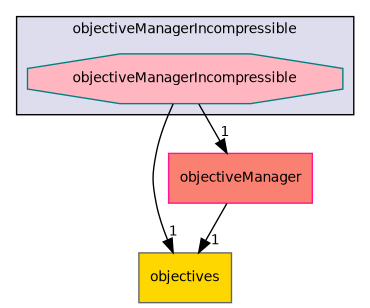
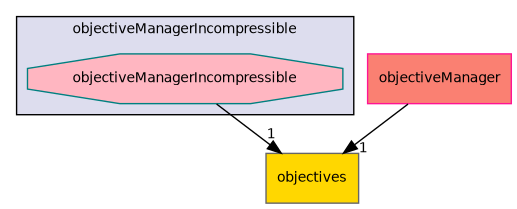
  digraph {
    compound=true
    node [fontname=Helvetica fontsize=10 shape=box style=filled]
    edge [headlabel=1 labeldistance=1.5 labelfontname=Helvetica labelfontsize=10]
    n1 [color=teal fillcolor=lightpink label=objectiveManagerIncompressible pencolor=black shape=octagon]
    n2 [color=gray40 fillcolor=gold label=objectives]
    n3 [color=deeppink fillcolor=salmon label=objectiveManager]
    subgraph cluster_1 {
      bgcolor="#ddddee"
      fontname=Helvetica
      fontsize=10
      label=objectiveManagerIncompressible
      pencolor=black
      n1
    }
    n1 -> n2
-   n1 -> n3
    n3 -> n2
  }
